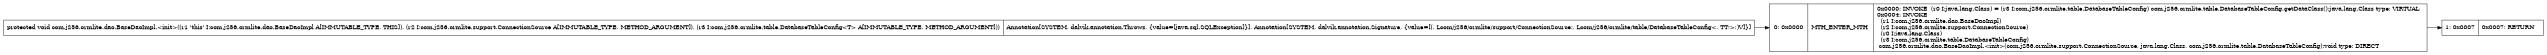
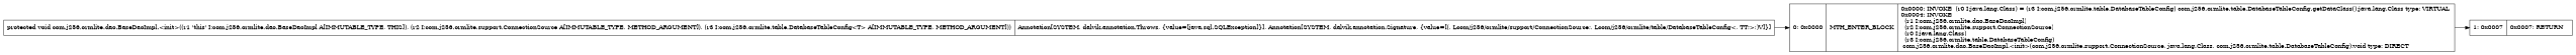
  digraph {
    rankdir=LR
    node [shape=record]
-   n1 [label="{0\:\ 0x0000|MTH_ENTER_MTH\l|0x0000: INVOKE  (r0 I:java.lang.Class) = (r3 I:com.j256.ormlite.table.DatabaseTableConfig) com.j256.ormlite.table.DatabaseTableConfig.getDataClass():java.lang.Class type: VIRTUAL \l0x0004: INVOKE  \l  (r1 I:com.j256.ormlite.dao.BaseDaoImpl)\l  (r2 I:com.j256.ormlite.support.ConnectionSource)\l  (r0 I:java.lang.Class)\l  (r3 I:com.j256.ormlite.table.DatabaseTableConfig)\l com.j256.ormlite.dao.BaseDaoImpl.\<init\>(com.j256.ormlite.support.ConnectionSource, java.lang.Class, com.j256.ormlite.table.DatabaseTableConfig):void type: DIRECT \l}"]
+   n1 [label="{0\:\ 0x0000|MTH_ENTER_BLOCK\l|0x0000: INVOKE  (r0 I:java.lang.Class) = (r3 I:com.j256.ormlite.table.DatabaseTableConfig) com.j256.ormlite.table.DatabaseTableConfig.getDataClass():java.lang.Class type: VIRTUAL \l0x0004: INVOKE  \l  (r1 I:com.j256.ormlite.dao.BaseDaoImpl)\l  (r2 I:com.j256.ormlite.support.ConnectionSource)\l  (r0 I:java.lang.Class)\l  (r3 I:com.j256.ormlite.table.DatabaseTableConfig)\l com.j256.ormlite.dao.BaseDaoImpl.\<init\>(com.j256.ormlite.support.ConnectionSource, java.lang.Class, com.j256.ormlite.table.DatabaseTableConfig):void type: DIRECT \l}"]
    n2 [label="{1\:\ 0x0007|0x0007: RETURN   \l}"]
    n3 [label="{protected void com.j256.ormlite.dao.BaseDaoImpl.\<init\>((r1 'this' I:com.j256.ormlite.dao.BaseDaoImpl A[IMMUTABLE_TYPE, THIS]), (r2 I:com.j256.ormlite.support.ConnectionSource A[IMMUTABLE_TYPE, METHOD_ARGUMENT]), (r3 I:com.j256.ormlite.table.DatabaseTableConfig\<T\> A[IMMUTABLE_TYPE, METHOD_ARGUMENT]))  | Annotation[SYSTEM, dalvik.annotation.Throws, \{value=[java.sql.SQLException]\}], Annotation[SYSTEM, dalvik.annotation.Signature, \{value=[(, Lcom\/j256\/ormlite\/support\/ConnectionSource;, Lcom\/j256\/ormlite\/table\/DatabaseTableConfig\<, TT;\>;)V]\}]\l}"]
    n1 -> n2
    n3 -> n1
  }
